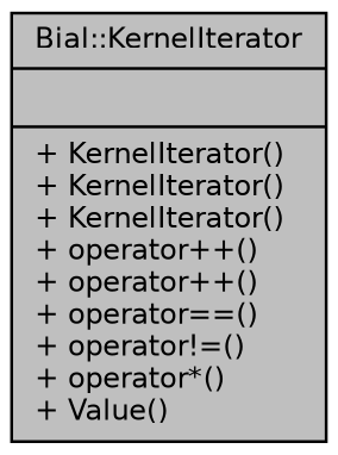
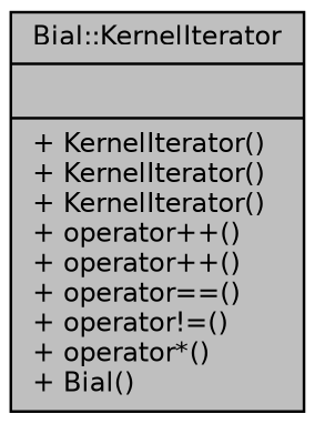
  digraph {
-   n1 [color=black fillcolor=grey75 fontcolor=black fontname=Helvetica fontsize=10 height=0.2 label="{Bial::KernelIterator\n||+ KernelIterator()\l+ KernelIterator()\l+ KernelIterator()\l+ operator++()\l+ operator++()\l+ operator==()\l+ operator!=()\l+ operator*()\l+ Value()\l}" shape=record style=filled width=0.4]
+   n1 [color=black fillcolor=grey75 fontcolor=black fontname=Helvetica fontsize=10 height=0.2 label="{Bial::KernelIterator\n||+ KernelIterator()\l+ KernelIterator()\l+ KernelIterator()\l+ operator++()\l+ operator++()\l+ operator==()\l+ operator!=()\l+ operator*()\l+ Bial()\l}" shape=record style=filled width=0.4]
  }
